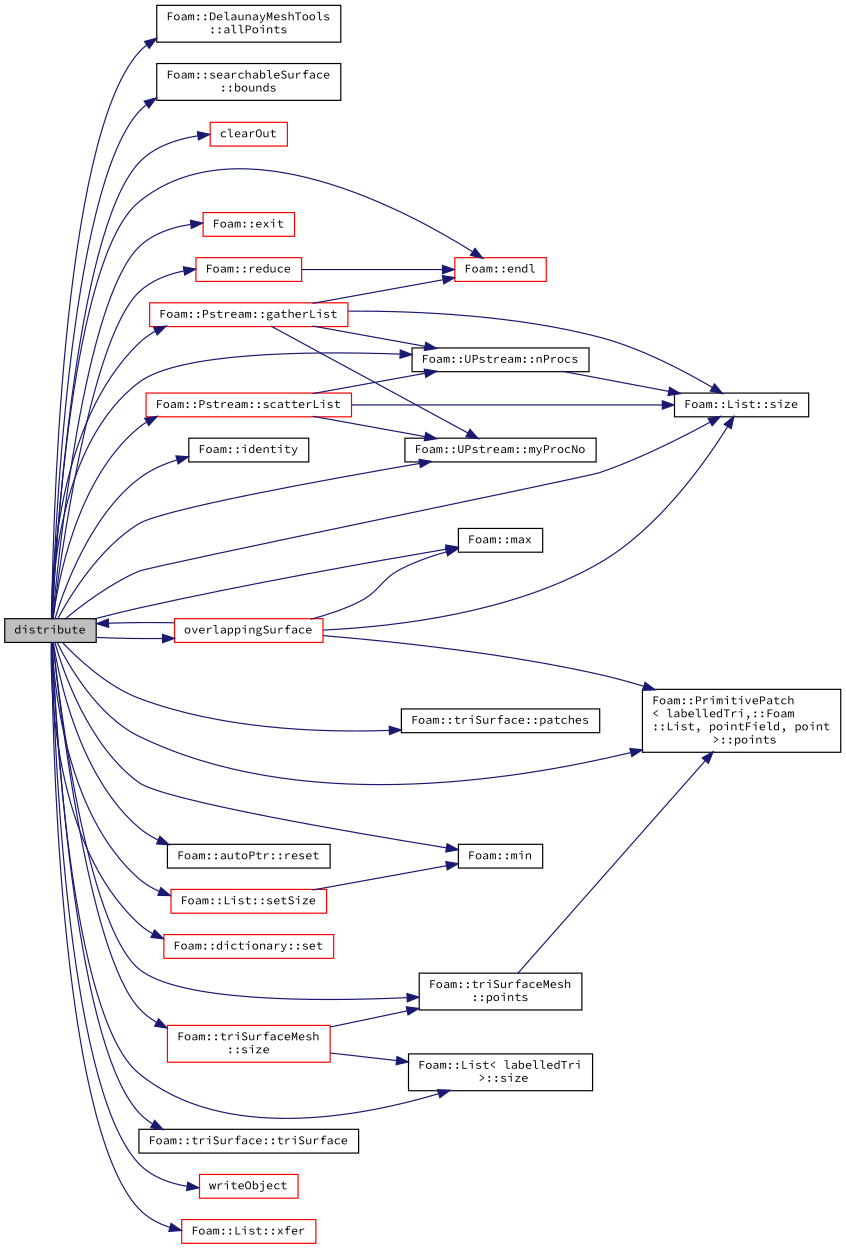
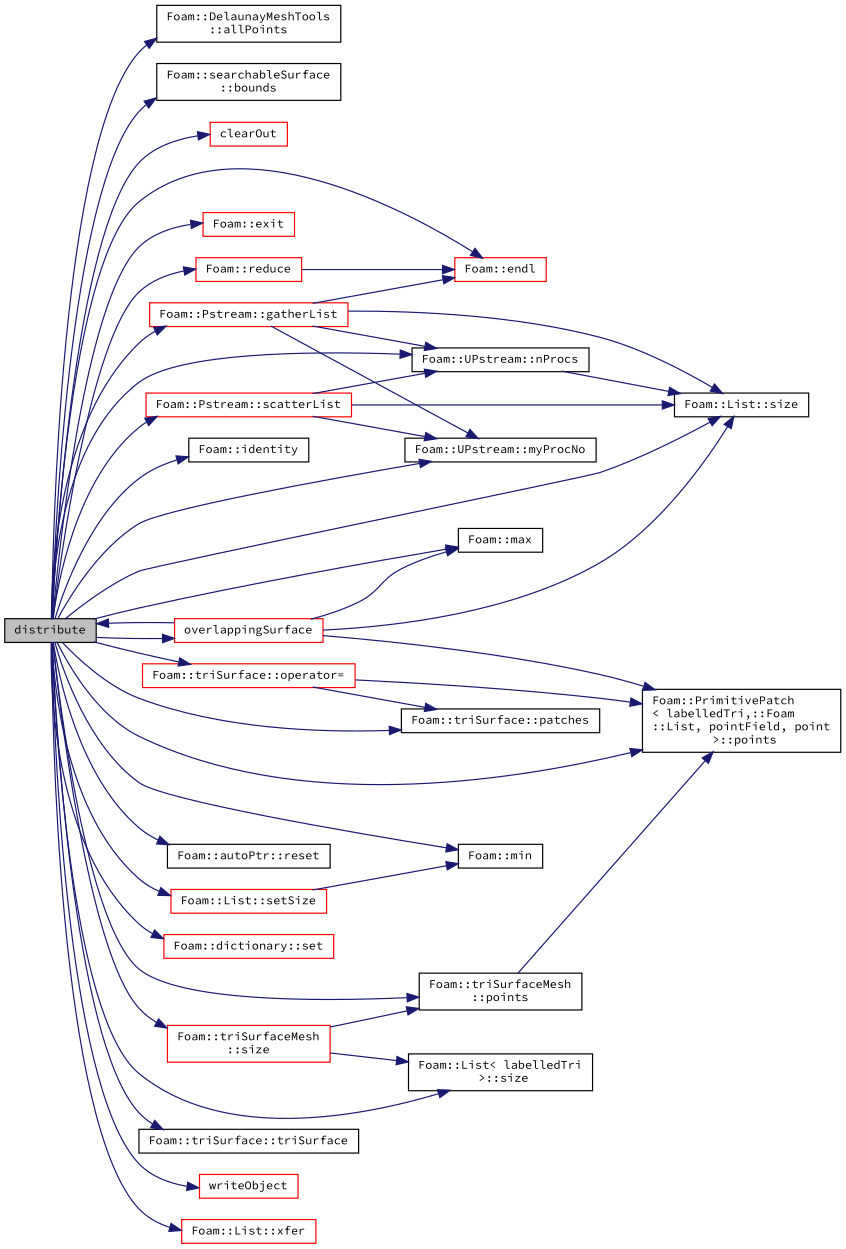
  digraph {
    fontname="Source Code Pro"
    rankdir=LR
    node [color=black fontname="Source Code Pro" fontsize=10 shape=record]
    edge [color=midnightblue fontname="Source Code Pro" fontsize=10 labelfontname=Helvetica labelfontsize=10 style=solid]
    n1 [fillcolor=grey75 fontcolor=black height=0.2 label=distribute style=filled width=0.4]
    n2 [height=0.2 label="Foam::DelaunayMeshTools\l::allPoints" width=0.4]
    n3 [height=0.2 label="Foam::searchableSurface\l::bounds" width=0.4]
    n4 [color=red height=0.2 label=clearOut width=0.4]
    n5 [color=red height=0.2 label="Foam::endl" width=0.4]
    n6 [color=red height=0.2 label="Foam::exit" width=0.4]
    n7 [color=red height=0.2 label="Foam::Pstream::gatherList" width=0.4]
    n8 [height=0.2 label="Foam::UPstream::nProcs" width=0.4]
    n9 [height=0.2 label="Foam::List::size" width=0.4]
    n10 [height=0.2 label="Foam::UPstream::myProcNo" width=0.4]
    n11 [height=0.2 label="Foam::identity" width=0.4]
    n12 [height=0.2 label="Foam::max" width=0.4]
    n13 [height=0.2 label="Foam::min" width=0.4]
+   n14 [color=red height=0.2 label="Foam::triSurface::operator=" width=0.4]
    n15 [height=0.2 label="Foam::PrimitivePatch\l\< labelledTri,::Foam\l::List, pointField, point\l \>::points" width=0.4]
    n16 [height=0.2 label="Foam::triSurface::patches" width=0.4]
    n17 [color=red height=0.2 label=overlappingSurface width=0.4]
    n18 [height=0.2 label="Foam::triSurfaceMesh\l::points" width=0.4]
    n19 [color=red height=0.2 label="Foam::reduce" width=0.4]
    n20 [height=0.2 label="Foam::autoPtr::reset" width=0.4]
    n21 [color=red height=0.2 label="Foam::Pstream::scatterList" width=0.4]
    n22 [color=red height=0.2 label="Foam::dictionary::set" width=0.4]
    n23 [color=red height=0.2 label="Foam::List::setSize" width=0.4]
    n24 [height=0.2 label="Foam::List\< labelledTri\l \>::size" width=0.4]
    n25 [color=red height=0.2 label="Foam::triSurfaceMesh\l::size" width=0.4]
    n26 [height=0.2 label="Foam::triSurface::triSurface" width=0.4]
    n27 [color=red height=0.2 label=writeObject width=0.4]
    n28 [color=red height=0.2 label="Foam::List::xfer" width=0.4]
    n1 -> n2
    n1 -> n3
    n1 -> n4
    n1 -> n5
    n1 -> n6
    n1 -> n7
    n1 -> n8
    n1 -> n9
    n1 -> n10
    n1 -> n11
    n1 -> n12
    n1 -> n13
+   n1 -> n14
    n1 -> n15
    n1 -> n16
    n1 -> n17
    n1 -> n18
    n1 -> n19
    n1 -> n20
    n1 -> n21
    n1 -> n22
    n1 -> n23
    n1 -> n24
    n1 -> n25
    n1 -> n26
    n1 -> n27
    n1 -> n28
    n7 -> n5
    n7 -> n8
    n7 -> n9
    n7 -> n10
    n8 -> n9
+   n14 -> n15
+   n14 -> n16
    n17 -> n1
    n17 -> n9
    n17 -> n12
    n17 -> n15
    n18 -> n15
    n19 -> n5
    n21 -> n8
    n21 -> n9
    n21 -> n10
    n23 -> n13
    n25 -> n18
    n25 -> n24
  }
